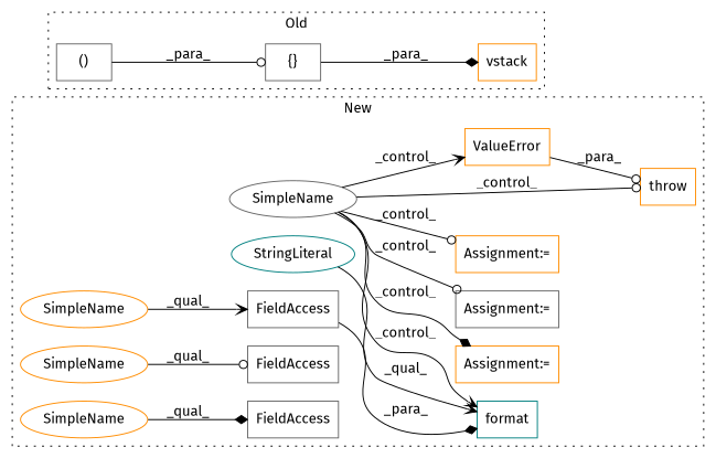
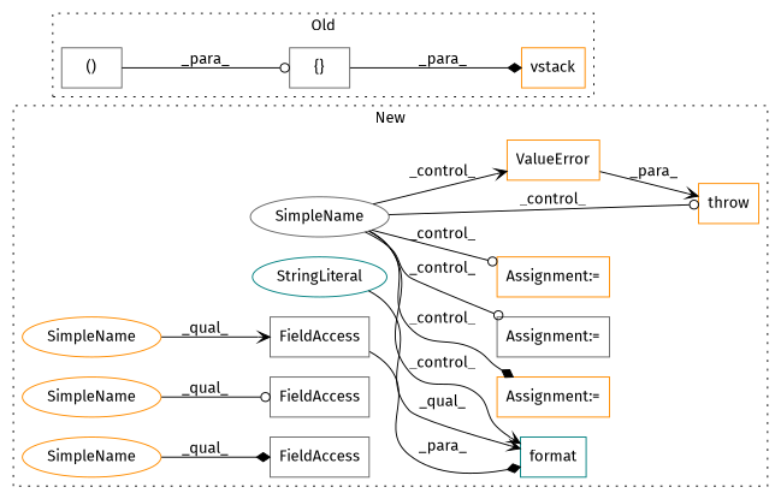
  digraph {
    fontname="Fira Sans"
    rankdir=LR
    node [a=42 color=darkorange fontname="Fira Sans" l=7 s=1421 shape=box]
    edge [arrowhead=odot fontname="Fira Sans"]
    n1 [a=53 l=6 label=throw s=1294]
    n2 [a=32 l="11,1" label=ValueError s="1300,1371"]
    n3 [a=32 color=teal l="7,1" label=format s="1348,1370"]
    n4 [a=22 color=gray40 label=FieldAccess s=1355]
    n5 [color=gray40 label=SimpleName shape=ellipse l="" s=""]
    n6 [a=45 color=teal l=36 label=StringLiteral s=1311 shape=ellipse]
    n7 [a=22 color=gray40 label=FieldAccess s=1429]
    n8 [a=22 color=gray40 label=FieldAccess]
    n9 [a=7 l=1 label="Assignment:=" s=1386]
    n10 [a=7 color=gray40 l=1 label="Assignment:=" s=1532]
    n11 [a=7 l=1 label="Assignment:=" s=1678]
    n12 [l=3 label=SimpleName s=1355 shape=ellipse]
    n13 [l=3 label=SimpleName s=1429 shape=ellipse]
    n14 [l=3 label=SimpleName shape=ellipse]
    n15 [a=32 l="7,1" label=vstack s="1303,1451"]
    n16 [a=106 color=gray40 l=15 label="()"]
    n17 [a=4 color=gray40 l="1,1" label="{}" s="1344,1438"]
    subgraph cluster_1 {
      label=New
      style=dotted
      n1
      n2
      n3
      n4
      n5
      n6
      n7
      n8
      n9
      n10
      n11
      n12
      n13
      n14
    }
    subgraph cluster_2 {
      label=Old
      style=dotted
      n15
      n16
      n17
    }
-   n2 -> n1 [label=_para_]
+   n2 -> n1 [arrowhead=vee label=_para_]
    n4 -> n3 [arrowhead=diamond label=_para_]
    n5 -> n1 [label=_control_]
    n5 -> n2 [arrowhead=vee label=_control_]
    n5 -> n3 [arrowhead=vee label=_control_]
    n5 -> n9 [arrowhead=diamond label=_control_]
    n5 -> n10 [label=_control_]
    n5 -> n11 [label=_control_]
    n6 -> n3 [arrowhead=vee label=_qual_]
    n12 -> n4 [arrowhead=vee label=_qual_]
    n13 -> n7 [label=_qual_]
    n14 -> n8 [arrowhead=diamond label=_qual_]
    n16 -> n17 [label=_para_]
    n17 -> n15 [arrowhead=diamond label=_para_]
  }
